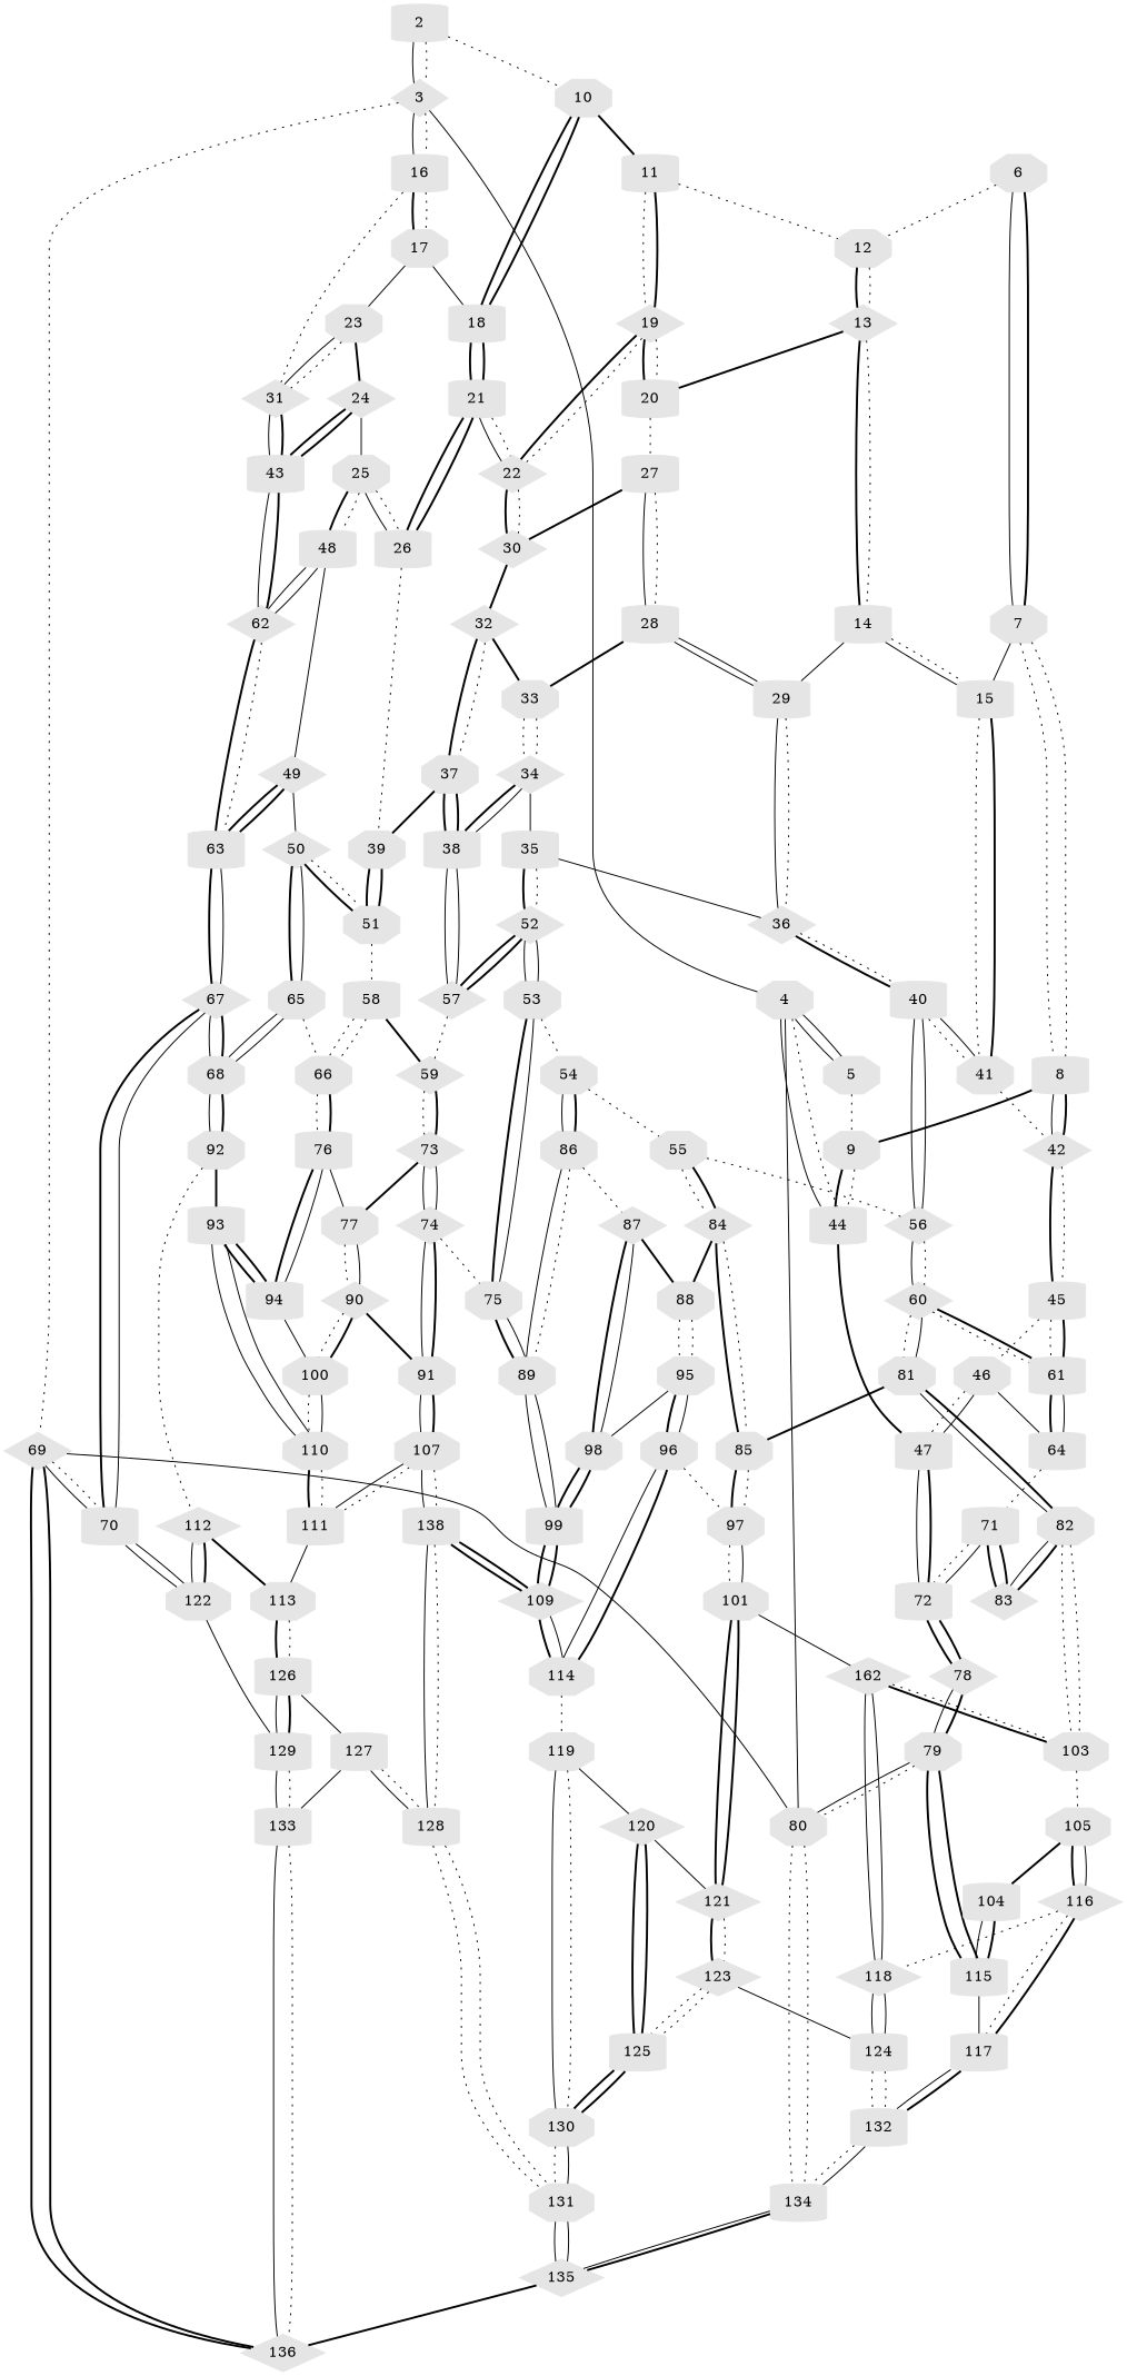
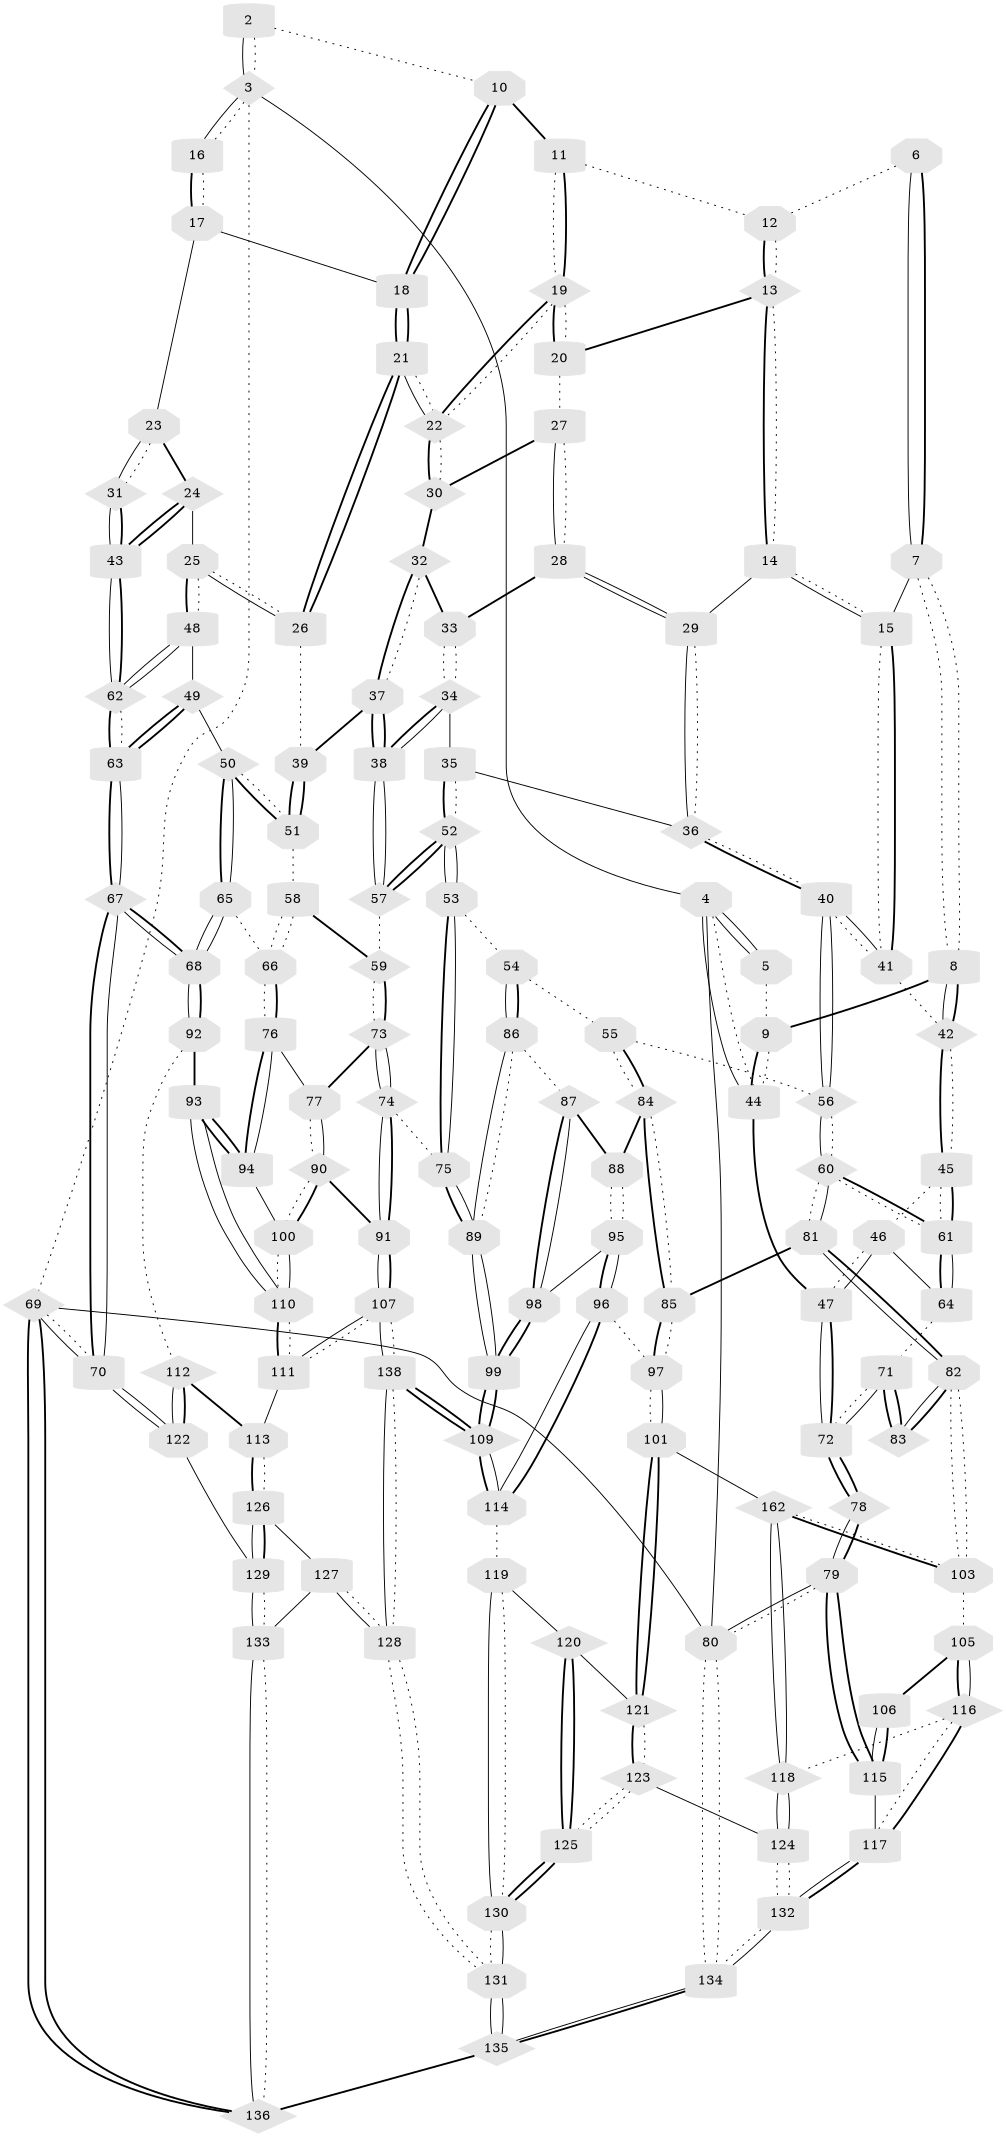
  graph {
    node [color=gray90 shape=octagon style=filled]
    edge [style=bold]
    2 [shape=cylinder]
    3 [shape=diamond]
    10
    6
    7
    12
    4
    16 [shape=cylinder]
    69 [shape=diamond]
    11 [shape=cylinder]
    18 [shape=cylinder]
    5
    44 [shape=cylinder]
    80
    17
    31 [shape=diamond]
    70 [shape=cylinder]
    136 [shape=diamond]
    9
    47 [shape=cylinder]
    134 [shape=cylinder]
    8 [shape=cylinder]
    15 [shape=cylinder]
    13 [shape=diamond]
    42 [shape=diamond]
    41
    45 [shape=cylinder]
    19 [shape=diamond]
    21 [shape=cylinder]
    20 [shape=cylinder]
    22 [shape=diamond]
    14 [shape=cylinder]
    29 [shape=cylinder]
    27 [shape=cylinder]
    36 [shape=diamond]
    23
    43 [shape=cylinder]
    24 [shape=diamond]
    26 [shape=cylinder]
    30 [shape=diamond]
    28 [shape=cylinder]
    39
    32 [shape=diamond]
    25
    48 [shape=cylinder]
    62 [shape=diamond]
    49 [shape=diamond]
    51
    33
    34 [shape=diamond]
    40 [shape=cylinder]
    37
    38 [shape=cylinder]
    35 [shape=cylinder]
    52 [shape=diamond]
    57 [shape=diamond]
    53
    56 [shape=diamond]
    59 [shape=diamond]
    58 [shape=cylinder]
    60 [shape=diamond]
    46
    61 [shape=cylinder]
    63 [shape=cylinder]
    72 [shape=cylinder]
    64 [shape=cylinder]
    71 [shape=cylinder]
    78 [shape=diamond]
    50 [shape=diamond]
    65
    67 [shape=diamond]
    66
    68
    54
    75
    55
    86
    89
    84 [shape=diamond]
    87 [shape=diamond]
    85
    88
    81
    73 [shape=diamond]
    76 [shape=cylinder]
    74 [shape=diamond]
    77
    82
    83 [shape=diamond]
    92
    94 [shape=cylinder]
    122
    93 [shape=cylinder]
    112 [shape=diamond]
    129 [shape=cylinder]
    79
    91
    90 [shape=diamond]
    107
    99 [shape=cylinder]
    100
    115 [shape=cylinder]
    117 [shape=cylinder]
    135 [shape=diamond]
    103
    97
    105
    95
    101
    98
    96
    109 [shape=diamond]
    110
    n114 [label=138 shape=cylinder]
    111 [shape=cylinder]
    113
    114
    119
    n119 [label=162 shape=diamond]
    121 [shape=diamond]
    118 [shape=diamond]
    123 [shape=diamond]
    124 [shape=cylinder]
-   106 [shape=cylinder label=104]
+   106 [shape=cylinder]
    116 [shape=diamond]
    128 [shape=cylinder]
    131
    126 [shape=cylinder]
    127 [shape=cylinder]
    120 [shape=diamond]
    130
    132 [shape=cylinder]
    125 [shape=cylinder]
    133 [shape=cylinder]
    2 -- 3 [style=solid]
    2 -- 3 [style=dotted]
    2 -- 10 [style=dotted]
    3 -- 4 [style=solid]
    3 -- 16 [style=solid]
    3 -- 16 [style=dotted]
    3 -- 69 [style=dotted]
    10 -- 11
    10 -- 18
    10 -- 18
    6 -- 7 [style=solid]
    6 -- 7
    6 -- 12 [style=dotted]
    7 -- 8 [style=dotted]
    7 -- 8 [style=dotted]
    7 -- 15 [style=solid]
    12 -- 13
    12 -- 13 [style=dotted]
    4 -- 5 [style=solid]
    4 -- 5 [style=solid]
    4 -- 44 [style=solid]
    4 -- 44 [style=dotted]
    4 -- 80 [style=solid]
    16 -- 17
    16 -- 17 [style=dotted]
-   16 -- 31 [style=dotted]
    69 -- 80 [style=solid]
    69 -- 70 [style=solid]
    69 -- 70 [style=dotted]
    69 -- 136
    69 -- 136
    11 -- 12 [style=dotted]
    11 -- 19 [style=dotted]
    11 -- 19
    18 -- 21
    18 -- 21
    5 -- 9 [style=dotted]
    44 -- 47
    80 -- 134 [style=dotted]
    80 -- 134 [style=dotted]
    17 -- 18 [style=solid]
    17 -- 23 [style=solid]
    31 -- 43 [style=solid]
    31 -- 43
    70 -- 122 [style=solid]
    70 -- 122 [style=solid]
    9 -- 44
    9 -- 44 [style=dotted]
    47 -- 72 [style=solid]
    47 -- 72
    134 -- 135 [style=solid]
    134 -- 135
    8 -- 9
    8 -- 42 [style=solid]
    8 -- 42
    15 -- 41 [style=dotted]
    15 -- 41
    13 -- 20
    13 -- 14
    13 -- 14 [style=dotted]
    42 -- 45
    42 -- 45 [style=dotted]
    41 -- 42 [style=dotted]
    45 -- 46 [style=dotted]
    45 -- 61 [style=dotted]
    45 -- 61
    19 -- 20
    19 -- 20 [style=dotted]
    19 -- 22
    19 -- 22 [style=dotted]
    21 -- 22 [style=solid]
    21 -- 22 [style=dotted]
    21 -- 26
    21 -- 26
    20 -- 27 [style=dotted]
    22 -- 30
    22 -- 30 [style=dotted]
    14 -- 15 [style=solid]
    14 -- 15 [style=dotted]
    14 -- 29 [style=solid]
    29 -- 36 [style=solid]
    29 -- 36 [style=dotted]
    27 -- 30
    27 -- 28 [style=solid]
    27 -- 28 [style=dotted]
    36 -- 40
    36 -- 40 [style=dotted]
    23 -- 31 [style=solid]
    23 -- 31 [style=dotted]
    23 -- 24
    43 -- 62 [style=solid]
    43 -- 62
    24 -- 43
    24 -- 43
    24 -- 25 [style=solid]
    26 -- 39 [style=dotted]
    30 -- 32
    28 -- 29 [style=solid]
    28 -- 29 [style=solid]
    28 -- 33
    39 -- 51
    39 -- 51
    32 -- 33
    32 -- 37
    32 -- 37 [style=dotted]
    25 -- 26 [style=solid]
    25 -- 26 [style=dotted]
    25 -- 48
    25 -- 48 [style=dotted]
    48 -- 62 [style=solid]
    48 -- 62 [style=solid]
    48 -- 49 [style=solid]
    62 -- 63
    62 -- 63 [style=dotted]
    49 -- 63
    49 -- 63
    49 -- 50 [style=solid]
    51 -- 58 [style=dotted]
    33 -- 34 [style=dotted]
    33 -- 34 [style=dotted]
    34 -- 38
    34 -- 38 [style=solid]
    34 -- 35 [style=solid]
    40 -- 41 [style=dotted]
    40 -- 41 [style=solid]
    40 -- 56 [style=solid]
    40 -- 56 [style=solid]
    37 -- 39
    37 -- 38
    37 -- 38
    38 -- 57 [style=solid]
    38 -- 57 [style=solid]
    35 -- 36 [style=solid]
    35 -- 52
    35 -- 52 [style=dotted]
    52 -- 57
    52 -- 57
    52 -- 53 [style=solid]
    52 -- 53 [style=solid]
    57 -- 59 [style=dotted]
    53 -- 54 [style=dotted]
    53 -- 75
    53 -- 75 [style=solid]
    56 -- 60 [style=solid]
    56 -- 60 [style=dotted]
    59 -- 73 [style=dotted]
    59 -- 73
    58 -- 59
    58 -- 66 [style=dotted]
    58 -- 66 [style=dotted]
    60 -- 61 [style=dotted]
    60 -- 61
    60 -- 81 [style=dotted]
    60 -- 81 [style=solid]
    46 -- 47 [style=dotted]
    46 -- 47 [style=solid]
    46 -- 64 [style=solid]
    61 -- 64
    61 -- 64 [style=solid]
    63 -- 67
    63 -- 67 [style=solid]
    72 -- 78
    72 -- 78
    64 -- 71 [style=dotted]
    71 -- 72 [style=dotted]
    71 -- 72 [style=solid]
    71 -- 83
    71 -- 83
    78 -- 79 [style=solid]
    78 -- 79
    50 -- 51
    50 -- 51 [style=dotted]
    50 -- 65
    50 -- 65 [style=solid]
    65 -- 66 [style=dotted]
    65 -- 68 [style=solid]
    65 -- 68 [style=solid]
    67 -- 70
    67 -- 70 [style=solid]
    67 -- 68 [style=solid]
    67 -- 68
    66 -- 76 [style=dotted]
    66 -- 76
    68 -- 92 [style=solid]
    68 -- 92
    54 -- 55 [style=dotted]
    54 -- 86 [style=solid]
    54 -- 86
    75 -- 89
    75 -- 89 [style=solid]
    55 -- 56 [style=dotted]
    55 -- 84 [style=dotted]
    55 -- 84
    86 -- 89 [style=solid]
    86 -- 89 [style=dotted]
    86 -- 87 [style=dotted]
    89 -- 99 [style=solid]
    89 -- 99 [style=solid]
    84 -- 85
    84 -- 85 [style=dotted]
    84 -- 88
    87 -- 88
    87 -- 98
    87 -- 98 [style=solid]
    85 -- 97
    85 -- 97 [style=dotted]
    88 -- 95 [style=dotted]
    88 -- 95 [style=dotted]
    81 -- 85
    81 -- 82 [style=solid]
    81 -- 82
    73 -- 74 [style=solid]
    73 -- 74 [style=solid]
    73 -- 77
    76 -- 77 [style=solid]
    76 -- 94
    76 -- 94 [style=solid]
    74 -- 75 [style=dotted]
    74 -- 91 [style=solid]
    74 -- 91
    77 -- 90 [style=dotted]
    77 -- 90 [style=solid]
    82 -- 83 [style=solid]
    82 -- 83
    82 -- 103 [style=dotted]
    82 -- 103 [style=dotted]
    92 -- 93
    92 -- 112 [style=dotted]
    94 -- 100 [style=solid]
    122 -- 129 [style=solid]
    93 -- 94
    93 -- 94
    93 -- 110 [style=solid]
    93 -- 110 [style=solid]
    112 -- 122 [style=solid]
    112 -- 122
    112 -- 113
    129 -- 133 [style=solid]
    129 -- 133 [style=dotted]
    79 -- 80 [style=solid]
    79 -- 80 [style=dotted]
    79 -- 115
    79 -- 115
    91 -- 107 [style=solid]
    91 -- 107
    90 -- 91
    90 -- 100 [style=dotted]
    90 -- 100
    107 -- n114 [style=solid]
    107 -- n114 [style=dotted]
    107 -- 111 [style=solid]
    107 -- 111 [style=dotted]
    99 -- 109
    99 -- 109
    100 -- 110 [style=dotted]
    100 -- 110 [style=solid]
    115 -- 117 [style=solid]
    117 -- 132 [style=solid]
    117 -- 132
    135 -- 136
    103 -- 105 [style=dotted]
    97 -- 101 [style=dotted]
    97 -- 101 [style=solid]
    105 -- 106
    105 -- 116
    105 -- 116 [style=solid]
    95 -- 98 [style=solid]
    95 -- 96
    95 -- 96 [style=solid]
    101 -- n119 [style=solid]
    101 -- 121
    101 -- 121
    98 -- 99
    98 -- 99
    96 -- 97 [style=dotted]
    96 -- 114 [style=solid]
    96 -- 114
    109 -- 114
    109 -- 114 [style=solid]
    110 -- 111
    110 -- 111 [style=dotted]
    n114 -- 109
    n114 -- 109
    n114 -- 128 [style=solid]
    n114 -- 128 [style=dotted]
    111 -- 113 [style=solid]
    113 -- 126
    113 -- 126 [style=dotted]
    114 -- 119 [style=dotted]
    119 -- 120 [style=solid]
    119 -- 130 [style=solid]
    119 -- 130 [style=dotted]
    n119 -- 103
    n119 -- 103 [style=dotted]
    n119 -- 118 [style=solid]
    n119 -- 118 [style=solid]
    121 -- 123
    121 -- 123 [style=dotted]
    118 -- 124 [style=solid]
    118 -- 124 [style=solid]
    123 -- 124 [style=solid]
    123 -- 125 [style=dotted]
    123 -- 125 [style=dotted]
    124 -- 132 [style=dotted]
    124 -- 132 [style=dotted]
    106 -- 115 [style=solid]
    106 -- 115
    116 -- 117 [style=dotted]
    116 -- 117
    116 -- 118 [style=dotted]
    128 -- 131 [style=dotted]
    128 -- 131 [style=dotted]
    131 -- 135 [style=solid]
    131 -- 135 [style=solid]
    126 -- 129 [style=solid]
    126 -- 129
    126 -- 127 [style=solid]
    127 -- 128 [style=solid]
    127 -- 128 [style=dotted]
    127 -- 133 [style=solid]
    120 -- 121 [style=solid]
    120 -- 125
    120 -- 125
    130 -- 131 [style=dotted]
    130 -- 131 [style=solid]
    132 -- 134 [style=dotted]
    132 -- 134 [style=solid]
    125 -- 130
    125 -- 130
    133 -- 136 [style=solid]
    133 -- 136 [style=dotted]
  }
